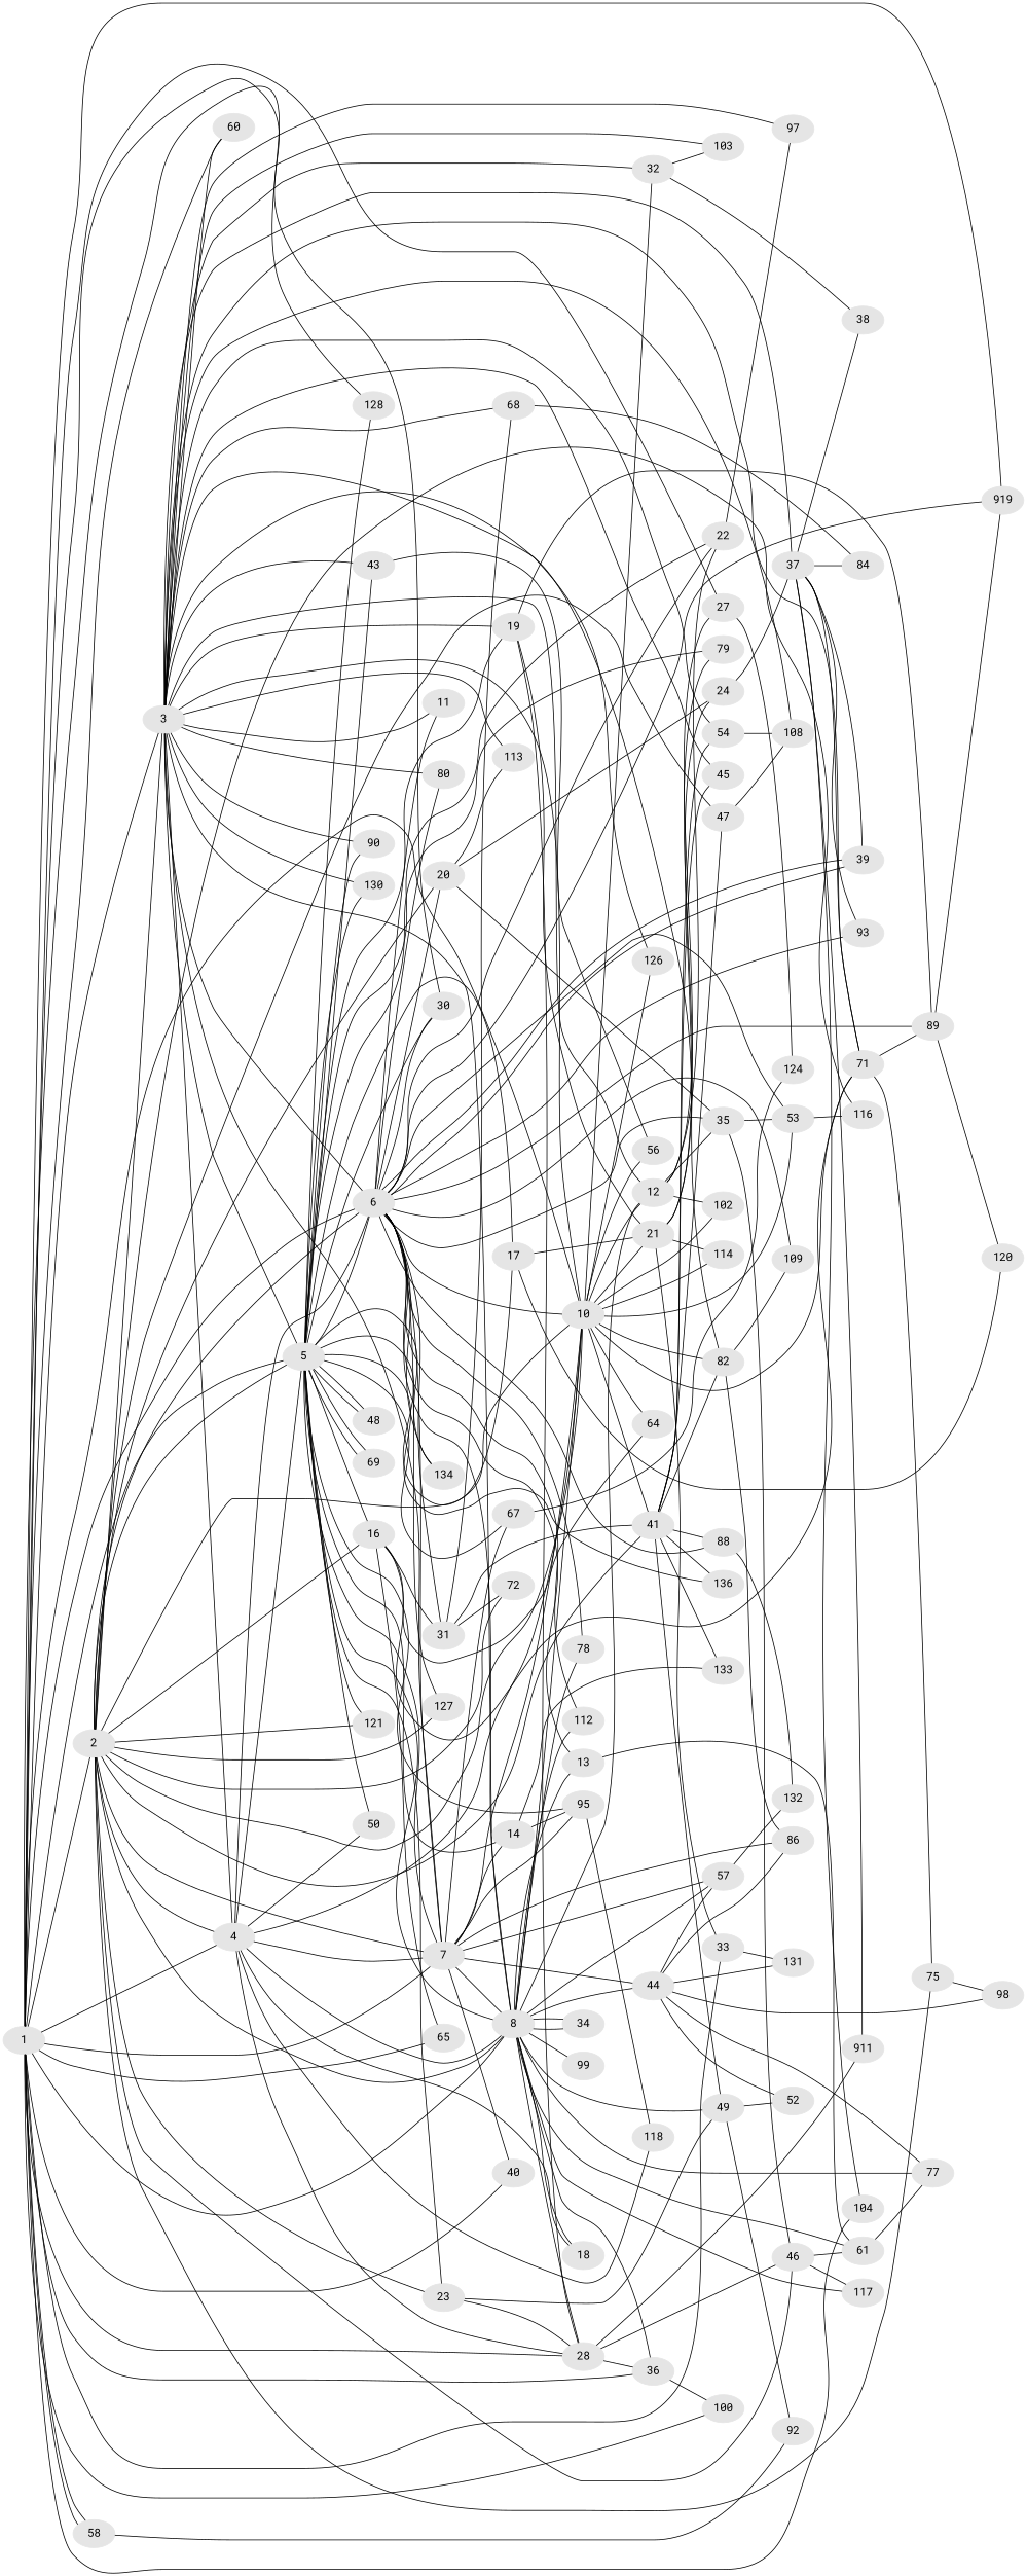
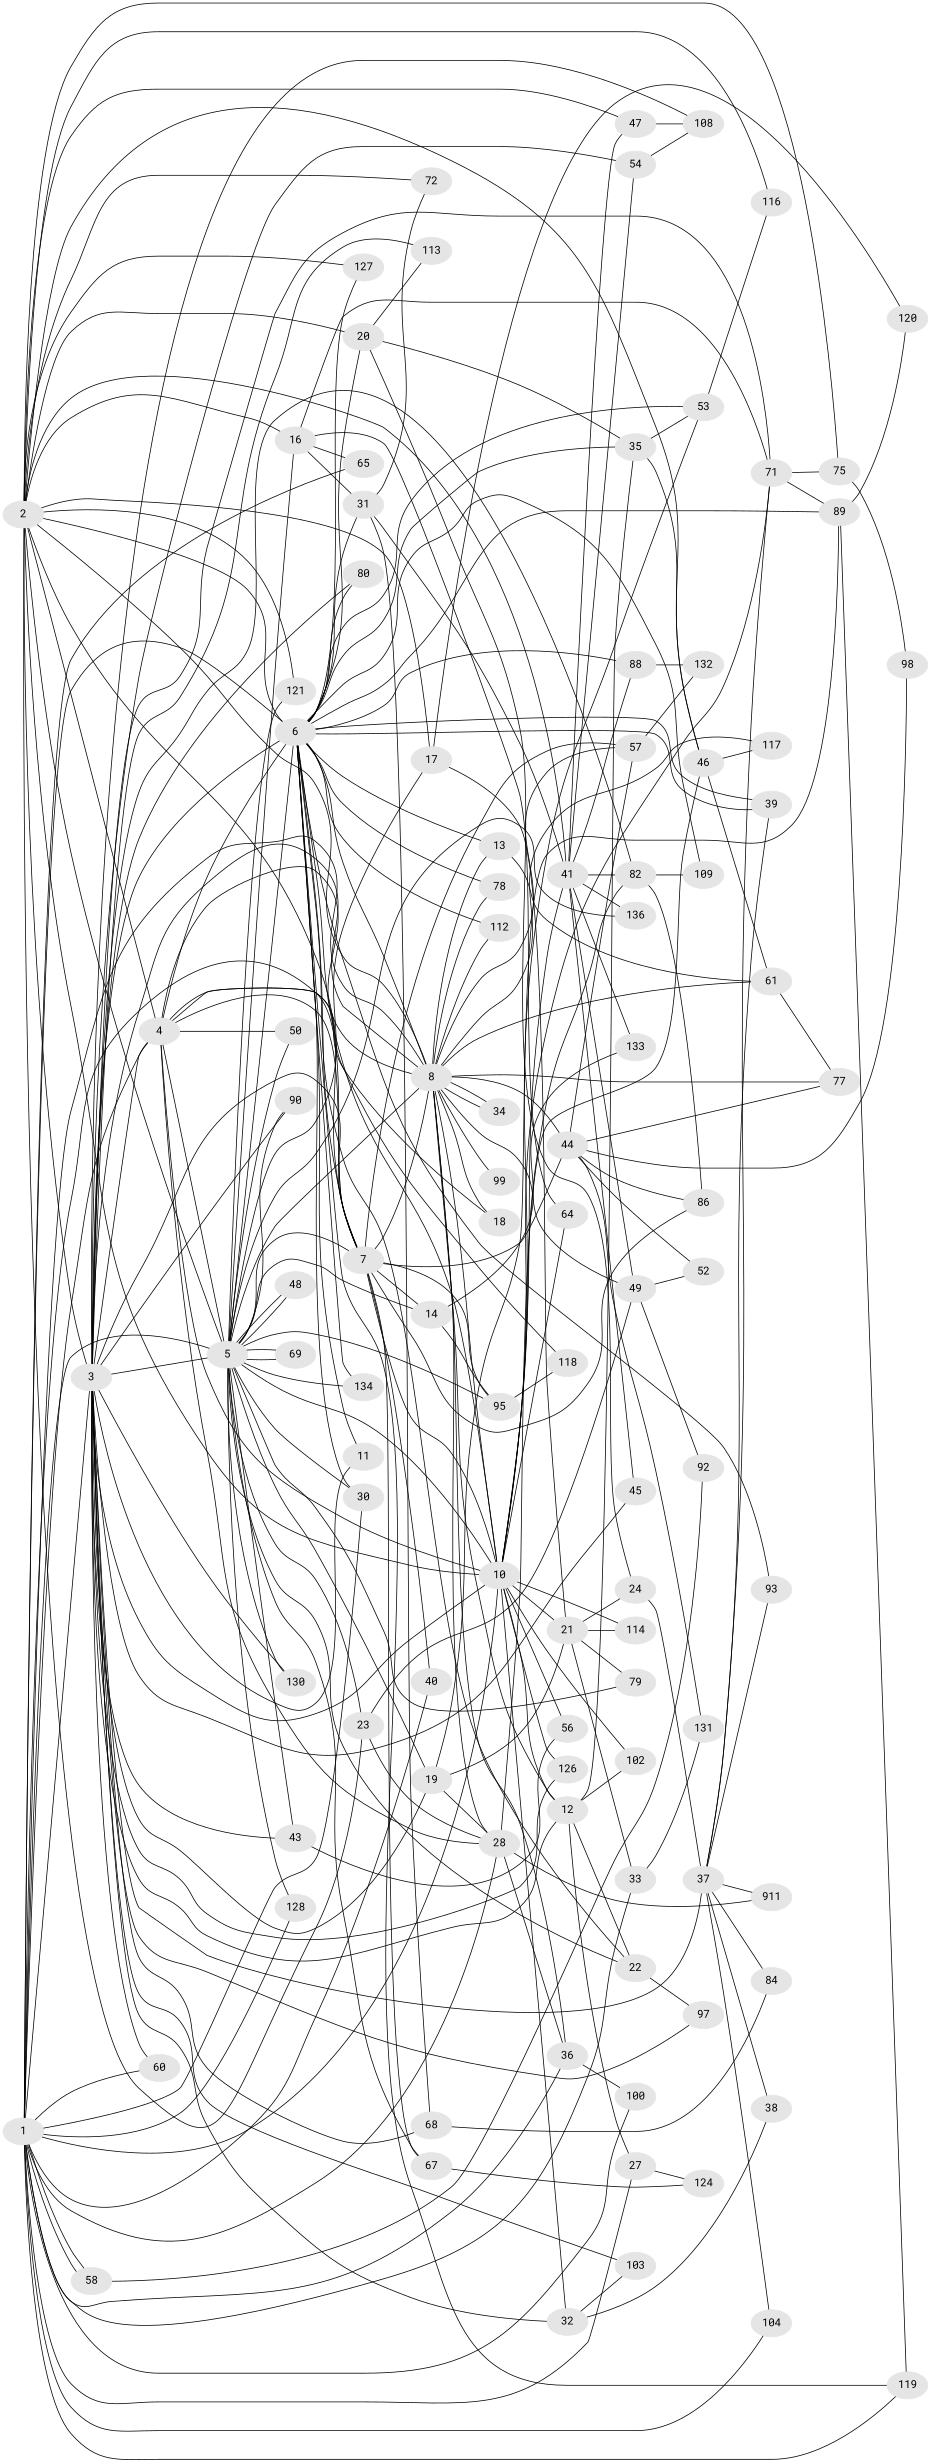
  graph {
    fontname="Roboto Mono"
    rankdir=LR
    node [color=gray90 fontname="Roboto Mono" style=filled]
    edge [fontname="Roboto Mono"]
    1 [super="+81"]
    2 [super="+15"]
    3 [super="+9"]
    4 [super="+74"]
    5 [super="+101"]
    6 [super="+107"]
    7 [super="+87"]
    8 [super="+29"]
    10 [super="+25"]
    27
    28 [super="+42"]
    30 [super="+105"]
    33
    36 [super="+83"]
    40
    58
    60
    65
    100
    104
-   119 [super="+135" label=919]
+   119 [super="+135"]
    128
    16 [super="+115"]
    17 [super="+59"]
    20
    23
    41 [super="+129"]
    46 [super="+63"]
    47 [super="+125"]
    72
    75
    116
    121
    127
    11
    12 [super="+70"]
    19 [super="+26"]
    32
    37 [super="+62"]
    43
    45
    54
    68
    71 [super="+73"]
    80
    82
    90
    97
    103
    108
    113 [super="+123"]
    126
    130
    50
    18
    118
    14
    22 [super="+94"]
    48
    67
    69
    79
    95 [super="+96"]
    134
    136
    13
    31 [super="+51"]
    35 [super="+76"]
    39
    53 [super="+55"]
    78
    88
    89 [super="+106"]
    93
    109
    112
    44 [super="+110"]
    57 [super="+122"]
    86
    99
    34
    49 [super="+91"]
    61 [super="+66"]
    77 [super="+85"]
    117
    21
    56
    64
    102
    114
    124
    n92 [label=911]
    131
    92
    120
    24
    133
    98
    38
    84
    132
    52
-   1 -- 2
    1 -- 3 [weight=2]
    1 -- 4
    1 -- 5
    1 -- 6
    1 -- 7 [weight=2]
    1 -- 8
    1 -- 10
    1 -- 27
    1 -- 28
    1 -- 30
    1 -- 33
    1 -- 36
    1 -- 40
    1 -- 58
    1 -- 58
    1 -- 60
    1 -- 65
    1 -- 100
    1 -- 104
    1 -- 119
    1 -- 128
    2 -- 3 [weight=3]
    2 -- 4
    2 -- 5
    2 -- 6
    2 -- 7
    2 -- 8
    2 -- 10
    2 -- 16
    2 -- 17
    2 -- 20
    2 -- 23
    2 -- 41
    2 -- 46
    2 -- 47
    2 -- 72
    2 -- 75
    2 -- 116
    2 -- 121
    2 -- 127
    3 -- 4 [weight=2]
    3 -- 5 [weight=2]
    3 -- 6 [weight=2]
    3 -- 7 [weight=2]
    3 -- 8 [weight=2]
    3 -- 10 [weight=2]
    3 -- 60
    3 -- 11
    3 -- 12
    3 -- 19 [weight=2]
    3 -- 32
    3 -- 37
    3 -- 43
    3 -- 45
    3 -- 54
    3 -- 68
    3 -- 71
    3 -- 80
    3 -- 82
    3 -- 90
    3 -- 97
    3 -- 103
    3 -- 108
    3 -- 113 [weight=2]
    3 -- 126
    3 -- 130
    4 -- 5
    4 -- 6
    4 -- 7
    4 -- 8
    4 -- 10
    4 -- 28
    4 -- 50
    4 -- 18
    4 -- 118
    5 -- 6 [weight=2]
    5 -- 7
    5 -- 8
    5 -- 10 [weight=2]
    5 -- 30
    5 -- 128
    5 -- 16
    5 -- 17
    5 -- 23
    5 -- 121
    5 -- 19
    5 -- 43
    5 -- 90
    5 -- 130
    5 -- 50
    5 -- 14
    5 -- 22
    5 -- 48
    5 -- 48
    5 -- 67
    5 -- 69
    5 -- 69
    5 -- 79
    5 -- 95
    5 -- 134
    5 -- 136
    6 -- 7
    6 -- 8
    6 -- 10
    6 -- 30
    6 -- 119
    6 -- 20
    6 -- 127
    6 -- 11
    6 -- 80
    6 -- 22
    6 -- 134
    6 -- 13
    6 -- 31
    6 -- 35 [weight=2]
    6 -- 39
    6 -- 39
    6 -- 53
    6 -- 78
    6 -- 88
    6 -- 89
    6 -- 93
    6 -- 109
    6 -- 112
    7 -- 8
    7 -- 10
    7 -- 40
    7 -- 14
    7 -- 67
    7 -- 95
    7 -- 44
    7 -- 57
    7 -- 86
    8 -- 10
    8 -- 28
    8 -- 36
    8 -- 12
    8 -- 18
    8 -- 13
    8 -- 78
    8 -- 112
    8 -- 44
    8 -- 57
    8 -- 99
    8 -- 34
    8 -- 34
    8 -- 49
    8 -- 61
    8 -- 77
    8 -- 117
    10 -- 41
    10 -- 12
    10 -- 32
    10 -- 71
    10 -- 82
    10 -- 126
    10 -- 53
    10 -- 21
    10 -- 56
    10 -- 64
    10 -- 102
    10 -- 114
    27 -- 124
    28 -- 36
    28 -- 46
    28 -- n92
    33 -- 131
    36 -- 100
    58 -- 92
    16 -- 65
    16 -- 71
    16 -- 31
    16 -- 64
    17 -- 21
    17 -- 120
    20 -- 113
    20 -- 35
    20 -- 24
    23 -- 28
    23 -- 49
    41 -- 47
    41 -- 45
    41 -- 54
    41 -- 82
    41 -- 136
    41 -- 88
    41 -- 49
    41 -- 133
    46 -- 61
    46 -- 117
    47 -- 108
    75 -- 98
    12 -- 27
    12 -- 22
    12 -- 35
    12 -- 102
    19 -- 28
    19 -- 89
    19 -- 21
    32 -- 103
    32 -- 38
    37 -- 104
    37 -- 71
    37 -- 39
    37 -- 93
    37 -- n92
    37 -- 38
    37 -- 84
    43 -- 56
    54 -- 108
    68 -- 84
    71 -- 75
    71 -- 89
    82 -- 109
    82 -- 86
    14 -- 95
    14 -- 133
    22 -- 97
    67 -- 124
    95 -- 118
    13 -- 61
    31 -- 41
    31 -- 72
    31 -- 68
    35 -- 46
    35 -- 53
    53 -- 116
    88 -- 132
    89 -- 119
    89 -- 120
    44 -- 57
    44 -- 86
    44 -- 77
    44 -- 131
    44 -- 98
    44 -- 52
    57 -- 132
    49 -- 92
    49 -- 52
    61 -- 77
    21 -- 33
    21 -- 79
    21 -- 114
    21 -- 24
    24 -- 37
  }
